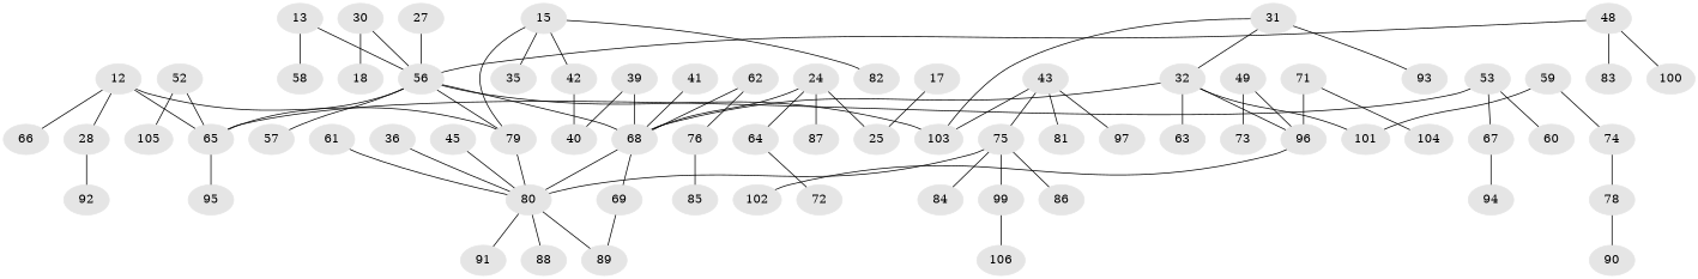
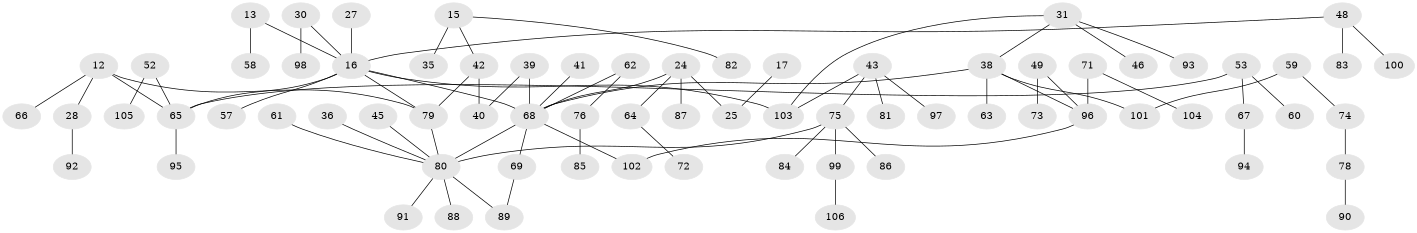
  graph {
    node [color=gray90 style=filled]
    12
    28
    65 [super="+54"]
    66
    79 [super="+8"]
    92
    95
    80 [super="+34+33"]
-   56 [super="+14"]
+   56 [super="+14" label=16]
    68 [super="+10+7"]
    103 [super="+50"]
    57
    13
    58
    15
    35
    42
    82
    n19 [label=40]
    69 [super="+52+55"]
    102
    17
    25
    24
    64
    87
    72
    27
    30
-   98 [label=18]
+   98
    31 [super="+22"]
-   38 [super="+29" label=32]
+   38 [super="+29"]
+   46
    93
    63
    96 [super="+47"]
    101
    89
    88
    91
    36
    39
    41
    75 [super="+37"]
    84
    86
    99
    43
    81
    97
    45
    48
    83
    100
    49
    73
    n57 [label=52]
    105
    53 [super="+26"]
    60
    67
    94
    59
    74
    78
    61
    62
    76
    85
    71
    104
    90
    106
    12 -- 28
    12 -- 65
    12 -- 66
    12 -- 79
    28 -- 92
    65 -- 95
    79 -- 80
    80 -- 89
    80 -- 88
    80 -- 91
    56 -- 65
    56 -- 79
    56 -- 68
    56 -- 103 [weight=3]
    56 -- 57
    68 -- 80 [weight=2]
    68 -- 69
+   68 -- 102
    13 -- 56
    13 -- 58
-   15 -- 79
+   42 -- 79
    15 -- 35
    15 -- 42
    15 -- 82
    42 -- n19
    69 -- 89
    17 -- 25
    24 -- 68
    24 -- 25
    24 -- 64
    24 -- 87
    64 -- 72
    27 -- 56
    30 -- 56
    30 -- 98
    31 -- 103
    31 -- 38
+   31 -- 46
    31 -- 93
    38 -- 68 [weight=3]
    38 -- 63
    38 -- 96
    38 -- 101
    96 -- 102
    36 -- 80
    39 -- 68
    39 -- n19
    41 -- 68
    75 -- 80
    75 -- 84
    75 -- 86
    75 -- 99
    99 -- 106
    43 -- 103
    43 -- 75
    43 -- 81
    43 -- 97
    45 -- 80
    48 -- 56
    48 -- 83
    48 -- 100
    49 -- 96
    49 -- 73
    n57 -- 65
    n57 -- 105
    53 -- 65
    53 -- 60
    53 -- 67
    67 -- 94
    59 -- 101
    59 -- 74
    74 -- 78
    78 -- 90
    61 -- 80
    62 -- 68
    62 -- 76
    76 -- 85
    71 -- 96
    71 -- 104
  }
